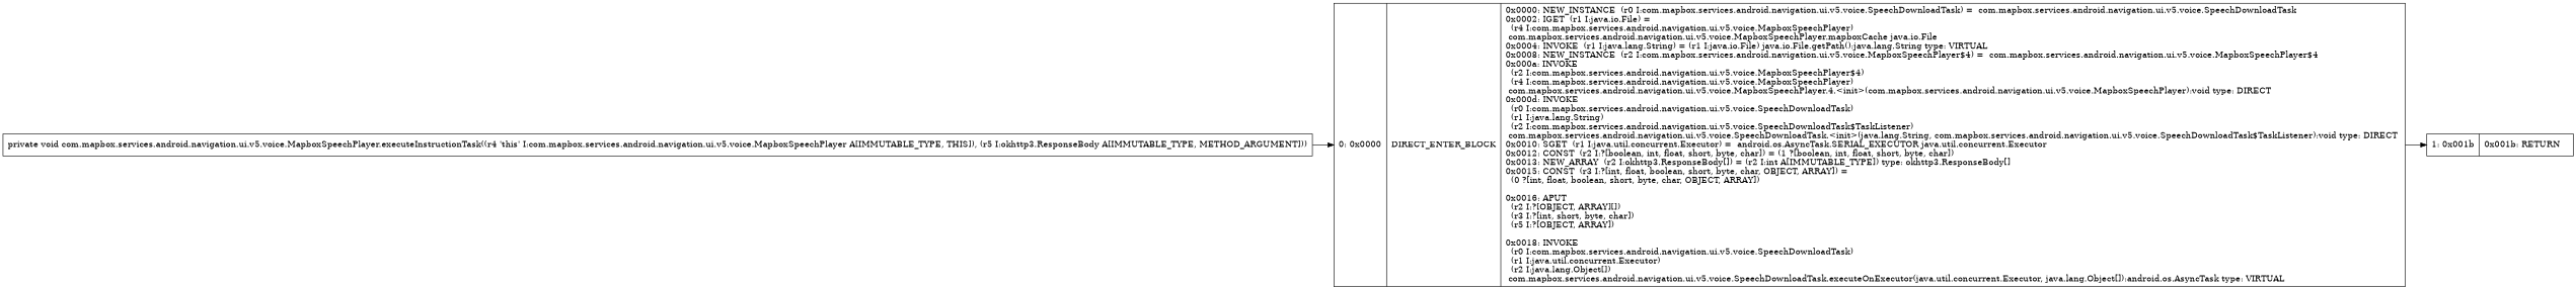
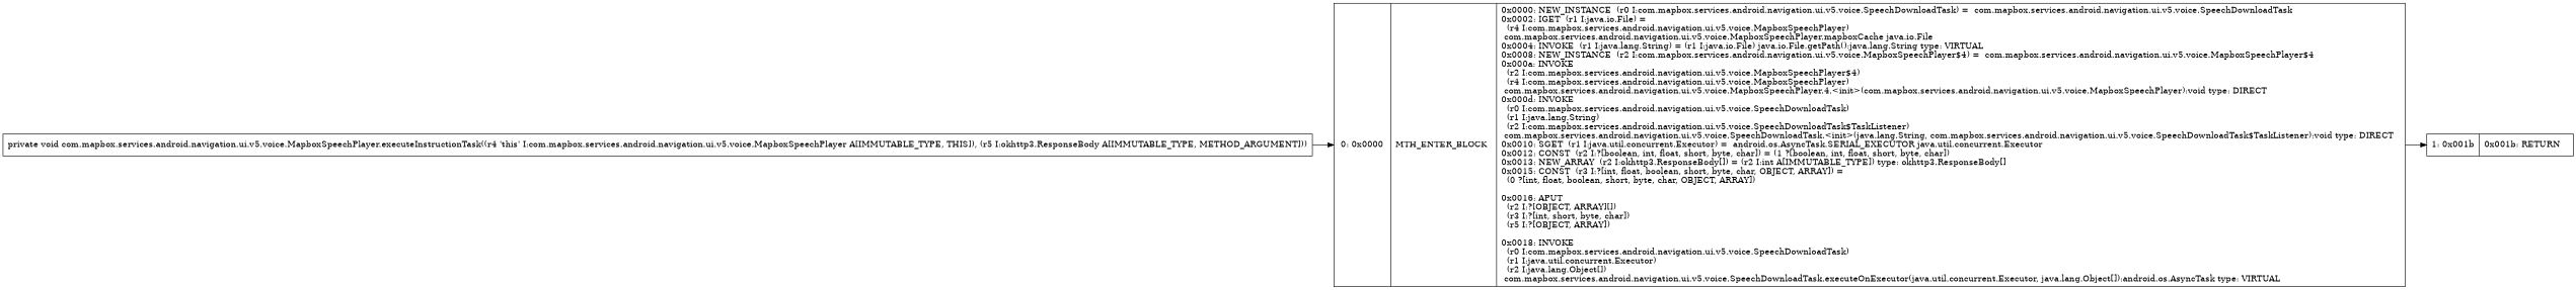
  digraph {
    rankdir=LR
    node [shape=record]
-   n1 [label="{0\:\ 0x0000|DIRECT_ENTER_BLOCK\l|0x0000: NEW_INSTANCE  (r0 I:com.mapbox.services.android.navigation.ui.v5.voice.SpeechDownloadTask) =  com.mapbox.services.android.navigation.ui.v5.voice.SpeechDownloadTask \l0x0002: IGET  (r1 I:java.io.File) = \l  (r4 I:com.mapbox.services.android.navigation.ui.v5.voice.MapboxSpeechPlayer)\l com.mapbox.services.android.navigation.ui.v5.voice.MapboxSpeechPlayer.mapboxCache java.io.File \l0x0004: INVOKE  (r1 I:java.lang.String) = (r1 I:java.io.File) java.io.File.getPath():java.lang.String type: VIRTUAL \l0x0008: NEW_INSTANCE  (r2 I:com.mapbox.services.android.navigation.ui.v5.voice.MapboxSpeechPlayer$4) =  com.mapbox.services.android.navigation.ui.v5.voice.MapboxSpeechPlayer$4 \l0x000a: INVOKE  \l  (r2 I:com.mapbox.services.android.navigation.ui.v5.voice.MapboxSpeechPlayer$4)\l  (r4 I:com.mapbox.services.android.navigation.ui.v5.voice.MapboxSpeechPlayer)\l com.mapbox.services.android.navigation.ui.v5.voice.MapboxSpeechPlayer.4.\<init\>(com.mapbox.services.android.navigation.ui.v5.voice.MapboxSpeechPlayer):void type: DIRECT \l0x000d: INVOKE  \l  (r0 I:com.mapbox.services.android.navigation.ui.v5.voice.SpeechDownloadTask)\l  (r1 I:java.lang.String)\l  (r2 I:com.mapbox.services.android.navigation.ui.v5.voice.SpeechDownloadTask$TaskListener)\l com.mapbox.services.android.navigation.ui.v5.voice.SpeechDownloadTask.\<init\>(java.lang.String, com.mapbox.services.android.navigation.ui.v5.voice.SpeechDownloadTask$TaskListener):void type: DIRECT \l0x0010: SGET  (r1 I:java.util.concurrent.Executor) =  android.os.AsyncTask.SERIAL_EXECUTOR java.util.concurrent.Executor \l0x0012: CONST  (r2 I:?[boolean, int, float, short, byte, char]) = (1 ?[boolean, int, float, short, byte, char]) \l0x0013: NEW_ARRAY  (r2 I:okhttp3.ResponseBody[]) = (r2 I:int A[IMMUTABLE_TYPE]) type: okhttp3.ResponseBody[] \l0x0015: CONST  (r3 I:?[int, float, boolean, short, byte, char, OBJECT, ARRAY]) = \l  (0 ?[int, float, boolean, short, byte, char, OBJECT, ARRAY])\l \l0x0016: APUT  \l  (r2 I:?[OBJECT, ARRAY][])\l  (r3 I:?[int, short, byte, char])\l  (r5 I:?[OBJECT, ARRAY])\l \l0x0018: INVOKE  \l  (r0 I:com.mapbox.services.android.navigation.ui.v5.voice.SpeechDownloadTask)\l  (r1 I:java.util.concurrent.Executor)\l  (r2 I:java.lang.Object[])\l com.mapbox.services.android.navigation.ui.v5.voice.SpeechDownloadTask.executeOnExecutor(java.util.concurrent.Executor, java.lang.Object[]):android.os.AsyncTask type: VIRTUAL \l}"]
+   n1 [label="{0\:\ 0x0000|MTH_ENTER_BLOCK\l|0x0000: NEW_INSTANCE  (r0 I:com.mapbox.services.android.navigation.ui.v5.voice.SpeechDownloadTask) =  com.mapbox.services.android.navigation.ui.v5.voice.SpeechDownloadTask \l0x0002: IGET  (r1 I:java.io.File) = \l  (r4 I:com.mapbox.services.android.navigation.ui.v5.voice.MapboxSpeechPlayer)\l com.mapbox.services.android.navigation.ui.v5.voice.MapboxSpeechPlayer.mapboxCache java.io.File \l0x0004: INVOKE  (r1 I:java.lang.String) = (r1 I:java.io.File) java.io.File.getPath():java.lang.String type: VIRTUAL \l0x0008: NEW_INSTANCE  (r2 I:com.mapbox.services.android.navigation.ui.v5.voice.MapboxSpeechPlayer$4) =  com.mapbox.services.android.navigation.ui.v5.voice.MapboxSpeechPlayer$4 \l0x000a: INVOKE  \l  (r2 I:com.mapbox.services.android.navigation.ui.v5.voice.MapboxSpeechPlayer$4)\l  (r4 I:com.mapbox.services.android.navigation.ui.v5.voice.MapboxSpeechPlayer)\l com.mapbox.services.android.navigation.ui.v5.voice.MapboxSpeechPlayer.4.\<init\>(com.mapbox.services.android.navigation.ui.v5.voice.MapboxSpeechPlayer):void type: DIRECT \l0x000d: INVOKE  \l  (r0 I:com.mapbox.services.android.navigation.ui.v5.voice.SpeechDownloadTask)\l  (r1 I:java.lang.String)\l  (r2 I:com.mapbox.services.android.navigation.ui.v5.voice.SpeechDownloadTask$TaskListener)\l com.mapbox.services.android.navigation.ui.v5.voice.SpeechDownloadTask.\<init\>(java.lang.String, com.mapbox.services.android.navigation.ui.v5.voice.SpeechDownloadTask$TaskListener):void type: DIRECT \l0x0010: SGET  (r1 I:java.util.concurrent.Executor) =  android.os.AsyncTask.SERIAL_EXECUTOR java.util.concurrent.Executor \l0x0012: CONST  (r2 I:?[boolean, int, float, short, byte, char]) = (1 ?[boolean, int, float, short, byte, char]) \l0x0013: NEW_ARRAY  (r2 I:okhttp3.ResponseBody[]) = (r2 I:int A[IMMUTABLE_TYPE]) type: okhttp3.ResponseBody[] \l0x0015: CONST  (r3 I:?[int, float, boolean, short, byte, char, OBJECT, ARRAY]) = \l  (0 ?[int, float, boolean, short, byte, char, OBJECT, ARRAY])\l \l0x0016: APUT  \l  (r2 I:?[OBJECT, ARRAY][])\l  (r3 I:?[int, short, byte, char])\l  (r5 I:?[OBJECT, ARRAY])\l \l0x0018: INVOKE  \l  (r0 I:com.mapbox.services.android.navigation.ui.v5.voice.SpeechDownloadTask)\l  (r1 I:java.util.concurrent.Executor)\l  (r2 I:java.lang.Object[])\l com.mapbox.services.android.navigation.ui.v5.voice.SpeechDownloadTask.executeOnExecutor(java.util.concurrent.Executor, java.lang.Object[]):android.os.AsyncTask type: VIRTUAL \l}"]
    n2 [label="{1\:\ 0x001b|0x001b: RETURN   \l}"]
    n3 [label="{private void com.mapbox.services.android.navigation.ui.v5.voice.MapboxSpeechPlayer.executeInstructionTask((r4 'this' I:com.mapbox.services.android.navigation.ui.v5.voice.MapboxSpeechPlayer A[IMMUTABLE_TYPE, THIS]), (r5 I:okhttp3.ResponseBody A[IMMUTABLE_TYPE, METHOD_ARGUMENT])) }"]
    n1 -> n2
    n3 -> n1
  }
